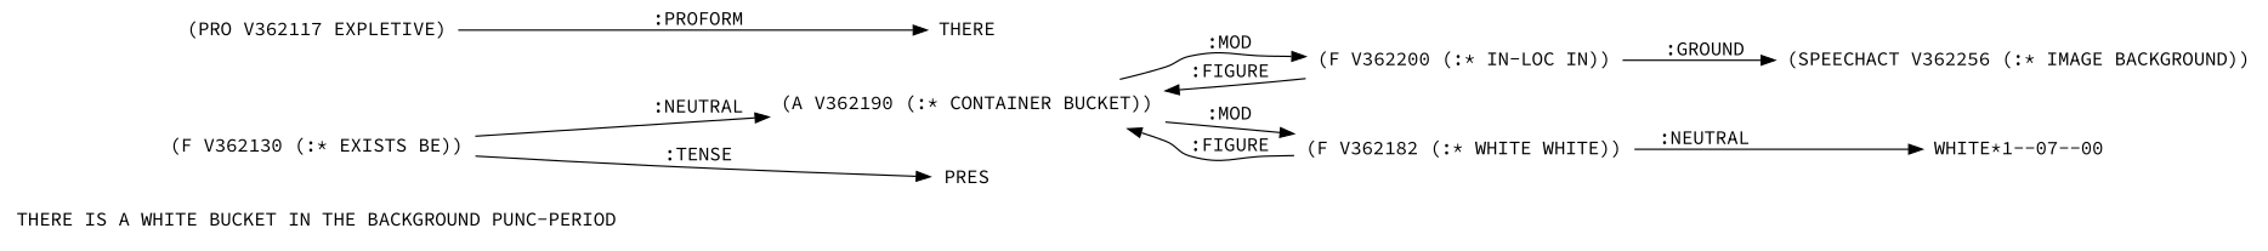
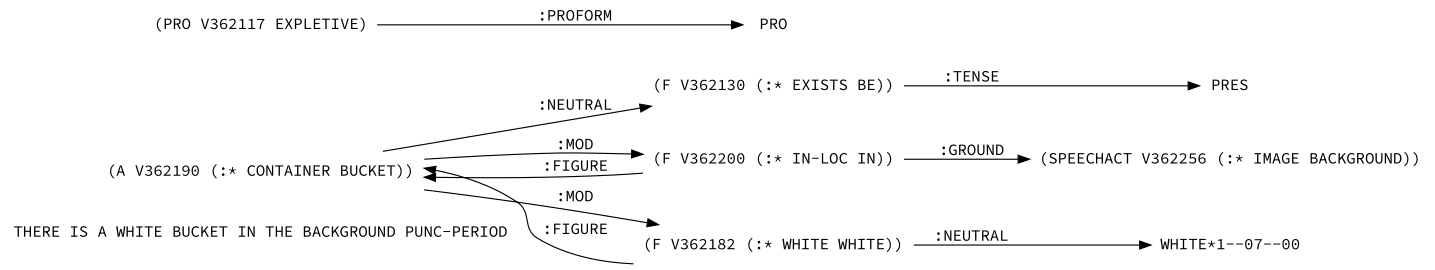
  digraph {
    fontname="Source Code Pro"
    rankdir=LR
    node [fontname="Source Code Pro" shape=none]
    edge [fontname="Source Code Pro"]
    "THERE IS A WHITE BUCKET IN THE BACKGROUND PUNC-PERIOD"
    n2 [label="(F V362130 (:* EXISTS BE))"]
    n3 [label="(A V362190 (:* CONTAINER BUCKET))"]
    n4 [label=PRES]
    n5 [label="(F V362200 (:* IN-LOC IN))"]
    n6 [label="(F V362182 (:* WHITE WHITE))"]
    n7 [label="(SPEECHACT V362256 (:* IMAGE BACKGROUND))"]
    n8 [label="WHITE*1--07--00"]
    n9 [label="(PRO V362117 EXPLETIVE)"]
-   n10 [label=THERE]
-   n2 -> n3 [label=":NEUTRAL"]
+   n10 [label=PRO]
+   n3 -> n2 [label=":NEUTRAL"]
    n2 -> n4 [label=":TENSE"]
    n3 -> n5 [label=":MOD"]
    n3 -> n6 [label=":MOD"]
    n5 -> n3 [label=":FIGURE"]
    n5 -> n7 [label=":GROUND"]
    n6 -> n3 [label=":FIGURE"]
    n6 -> n8 [label=":NEUTRAL"]
    n9 -> n10 [label=":PROFORM"]
  }
